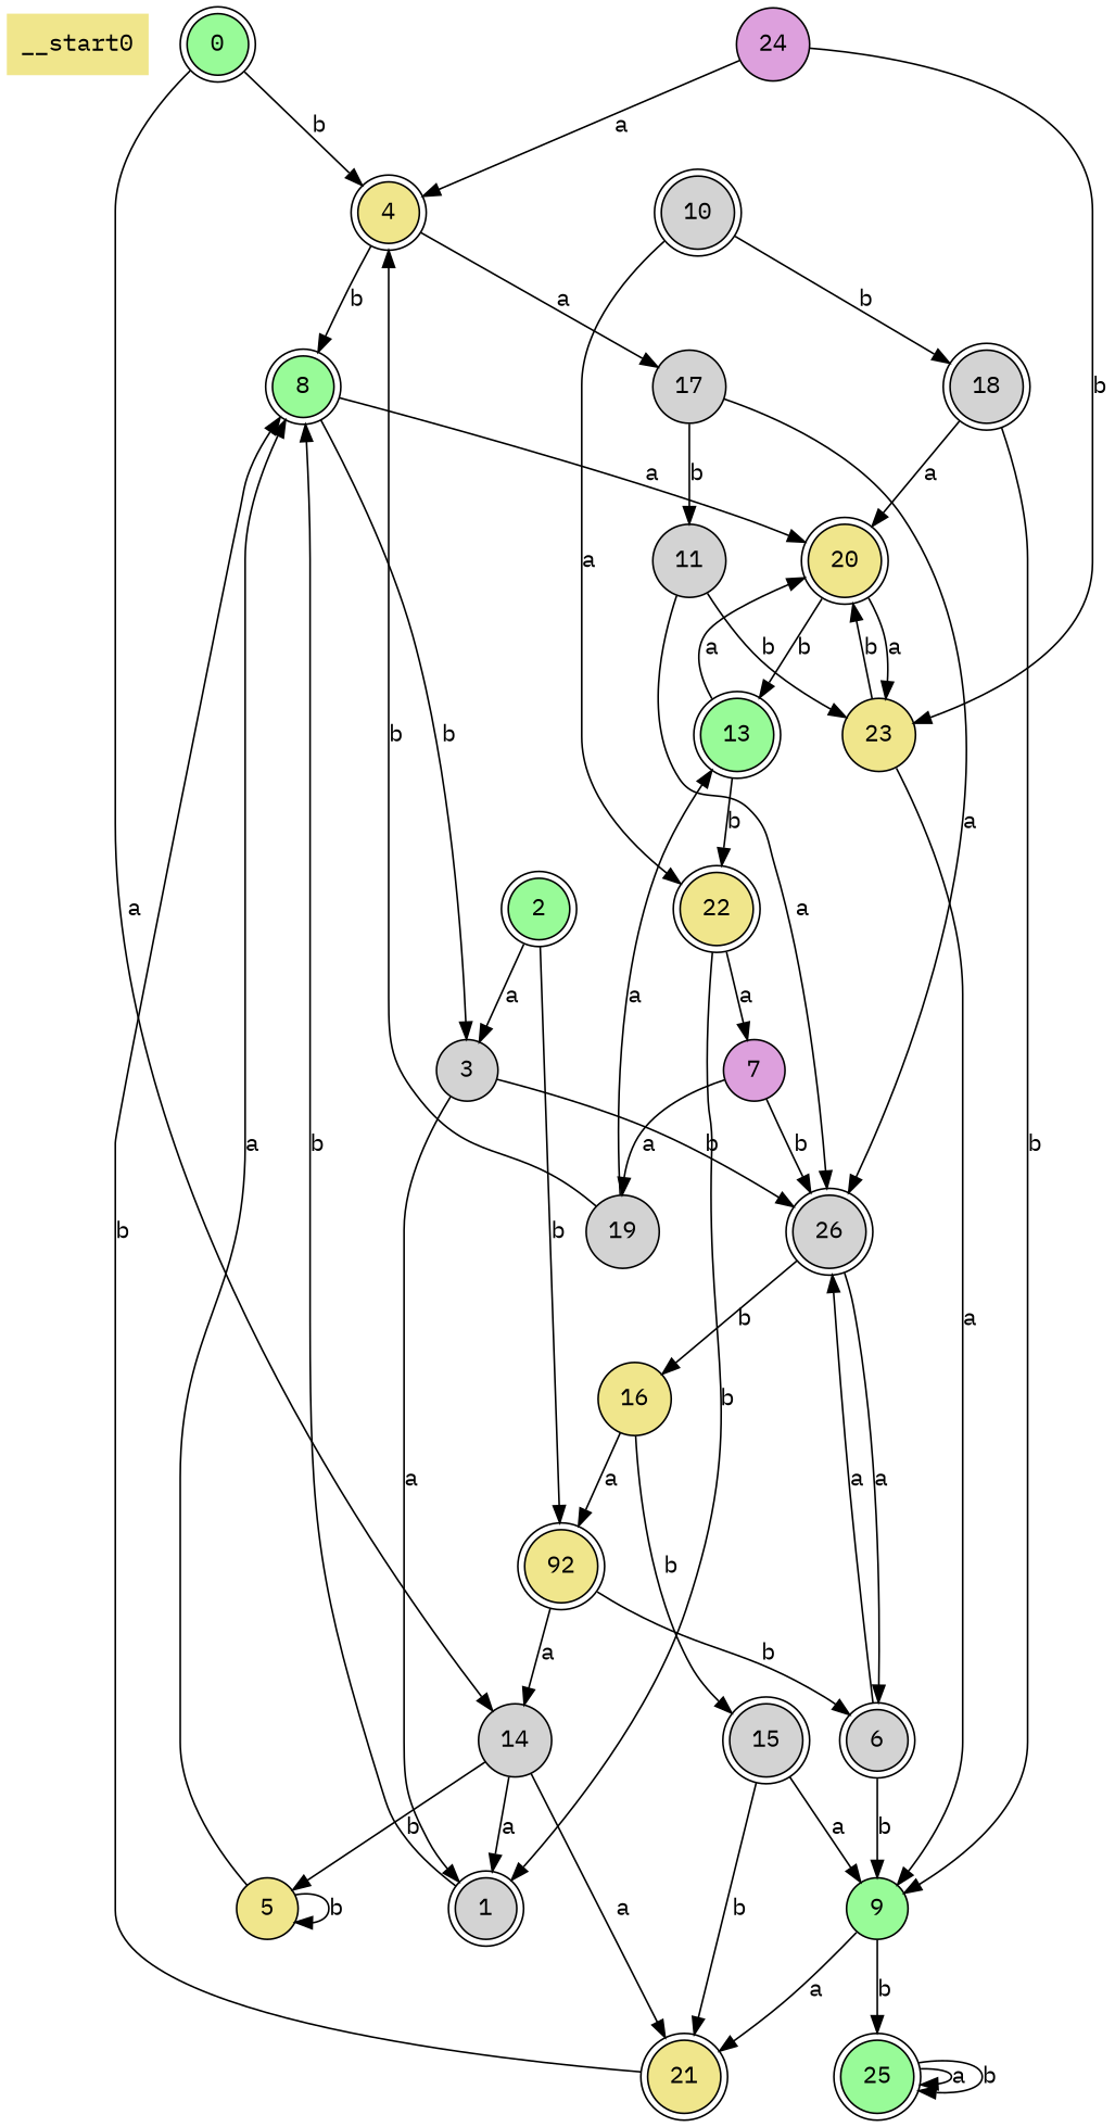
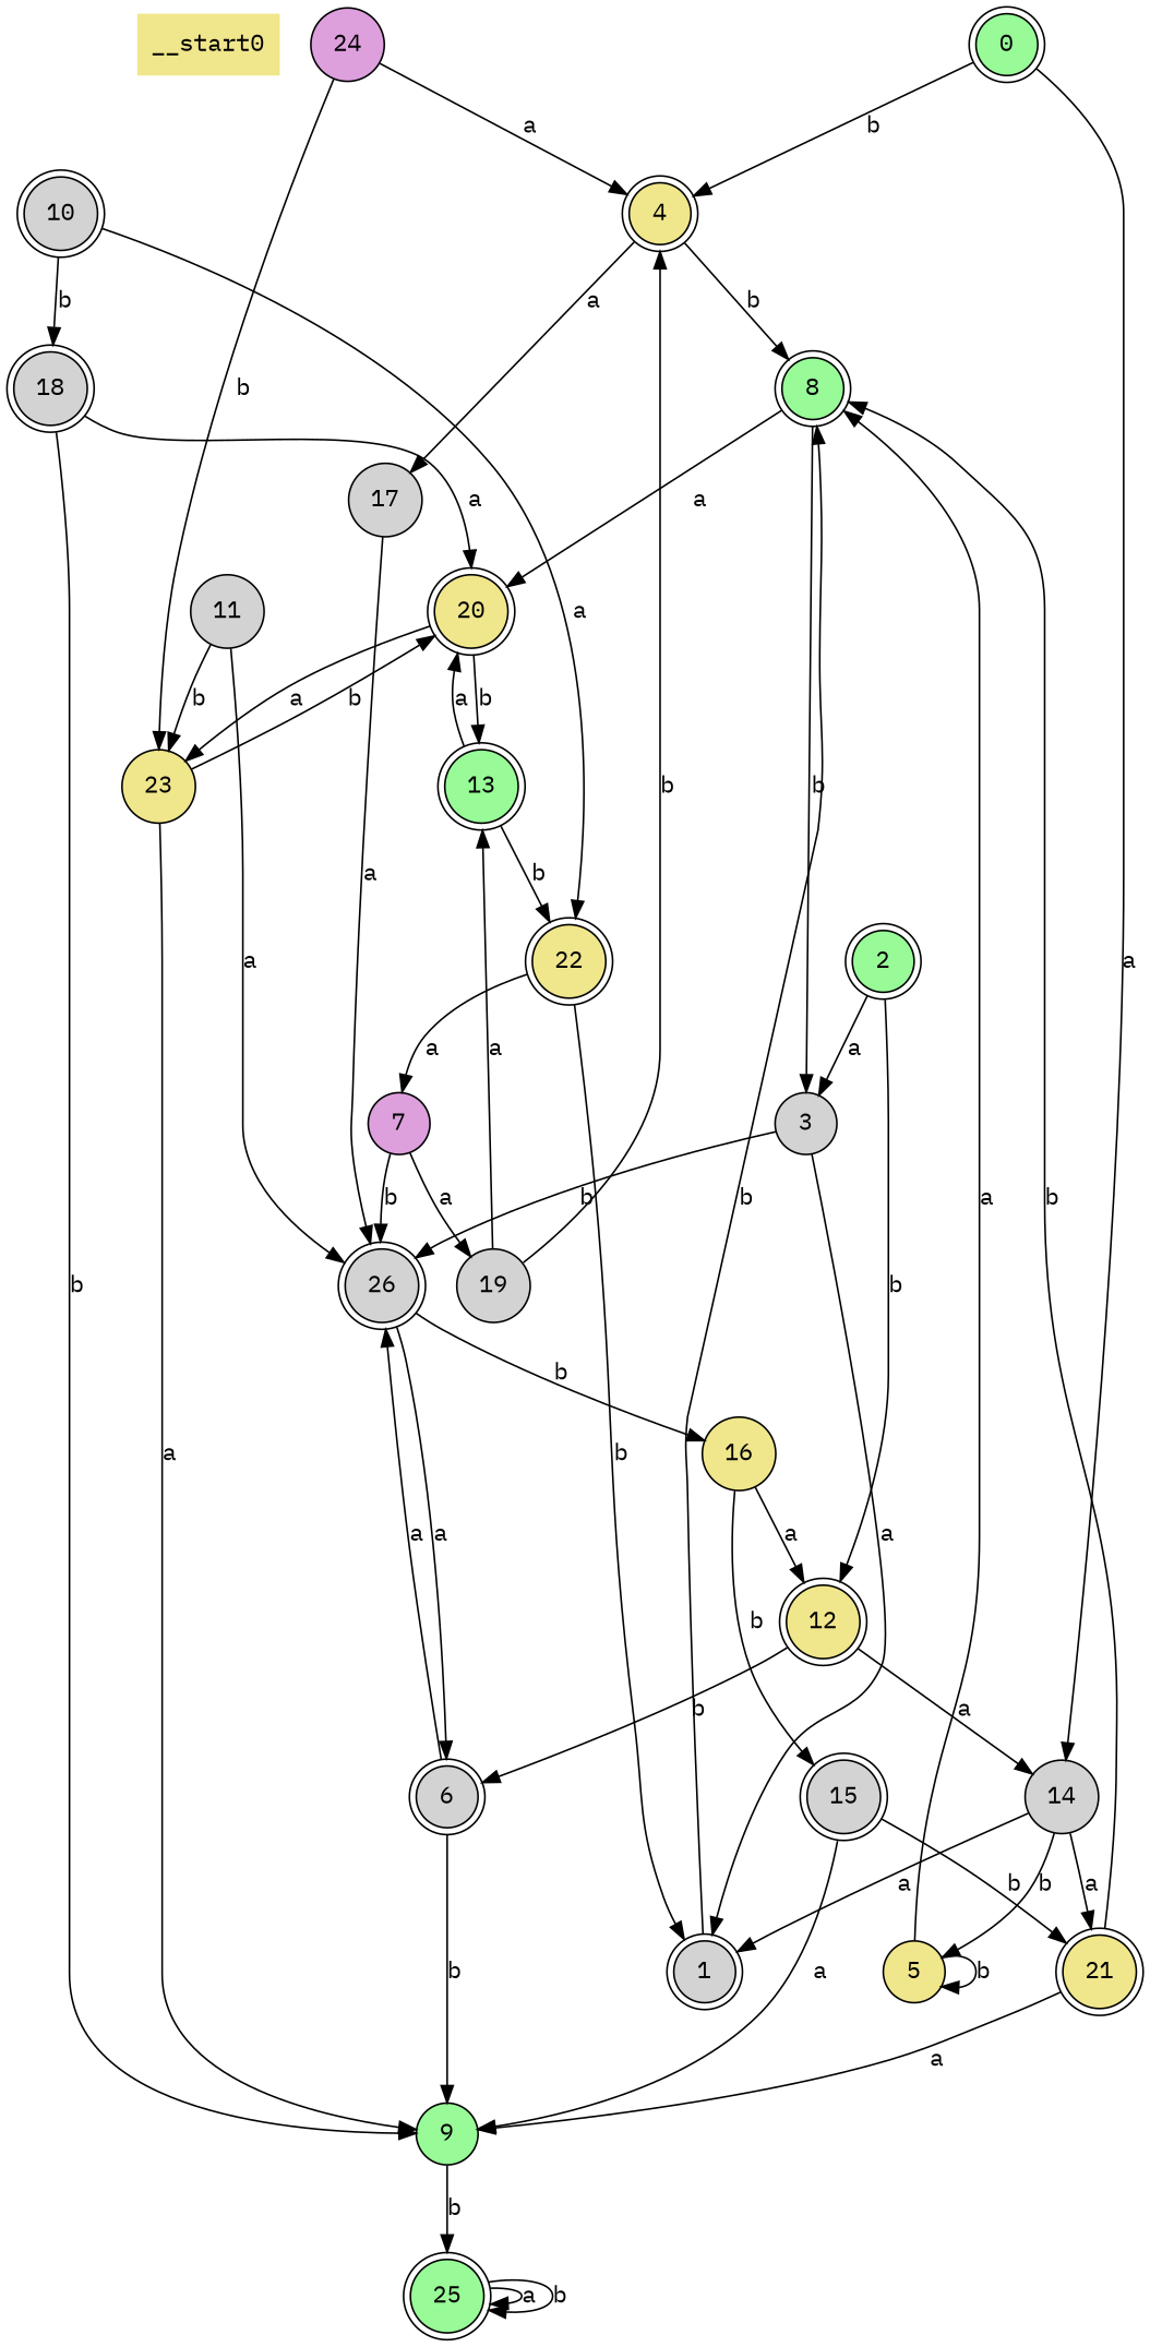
  digraph {
    fontname="IBM Plex Mono"
    rankdir=TB
    node [fillcolor=lightgrey fontname="IBM Plex Mono" shape=doublecircle style="rounded,filled" color=black]
    edge [fontname="IBM Plex Mono"]
    __start0 [fillcolor=khaki shape=none style=filled color=""]
    n2 [fillcolor=palegreen label=0]
    n3 [fillcolor=khaki label=4]
    n4 [label=14 shape=circle style=filled]
    n5 [fillcolor=palegreen label=8]
    n6 [label=17 shape=circle style=filled]
    n7 [label=1]
    n8 [fillcolor=khaki label=5 shape=circle style=filled]
    n9 [fillcolor=khaki label=21]
    n10 [label=3 shape=circle style=filled]
    n11 [fillcolor=khaki label=20]
    n12 [label=15]
    n13 [fillcolor=palegreen label=9 shape=circle style=filled]
    n14 [fillcolor=palegreen label=2]
-   n15 [fillcolor=khaki label=92]
+   n15 [fillcolor=khaki label=12]
    n16 [label=26]
    n17 [label=6]
    n18 [fillcolor=khaki label=16 shape=circle style=filled]
    n19 [label=11 shape=circle style=filled]
    n20 [fillcolor=palegreen label=25]
    n21 [fillcolor=plum label=7 shape=circle style=filled]
    n22 [label=19 shape=circle style=filled]
    n23 [fillcolor=khaki label=23 shape=circle]
    n24 [fillcolor=palegreen label=13]
    n25 [label=10]
    n26 [label=18]
    n27 [fillcolor=khaki label=22]
    n28 [fillcolor=plum label=24 shape=circle style=filled]
    n2 -> n3 [label=b]
    n2 -> n4 [label=a]
    n3 -> n5 [label=b]
    n3 -> n6 [label=a]
    n4 -> n7 [label=a]
    n4 -> n8 [label=b]
    n4 -> n9 [label=a]
    n5 -> n10 [label=b]
    n5 -> n11 [label=a]
    n6 -> n16 [label=a]
-   n6 -> n19 [label=b]
    n7 -> n5 [label=b]
    n8 -> n5 [label=a]
    n8 -> n8 [label=b]
    n9 -> n5 [label=b]
    n10 -> n7 [label=a]
    n10 -> n16 [label=b]
    n11 -> n23 [label=a]
    n11 -> n24 [label=b]
    n12 -> n9 [label=b]
    n12 -> n13 [label=a]
-   n13 -> n9 [label=a]
+   n9 -> n13 [label=a]
    n13 -> n20 [label=b]
    n14 -> n10 [label=a]
    n14 -> n15 [label=b]
    n15 -> n4 [label=a]
    n15 -> n17 [label=b]
    n16 -> n17 [label=a]
    n16 -> n18 [label=b]
    n17 -> n13 [label=b]
    n17 -> n16 [label=a]
    n18 -> n12 [label=b]
    n18 -> n15 [label=a]
    n19 -> n16 [label=a]
    n19 -> n23 [label=b]
    n20 -> n20 [label=a]
    n20 -> n20 [label=b]
    n21 -> n16 [label=b]
    n21 -> n22 [label=a]
    n22 -> n3 [label=b]
    n22 -> n24 [label=a]
    n23 -> n11 [label=b]
    n23 -> n13 [label=a]
    n24 -> n11 [label=a]
    n24 -> n27 [label=b]
    n25 -> n26 [label=b]
    n25 -> n27 [label=a]
    n26 -> n11 [label=a]
    n26 -> n13 [label=b]
    n27 -> n7 [label=b]
    n27 -> n21 [label=a]
    n28 -> n3 [label=a]
    n28 -> n23 [label=b]
  }
